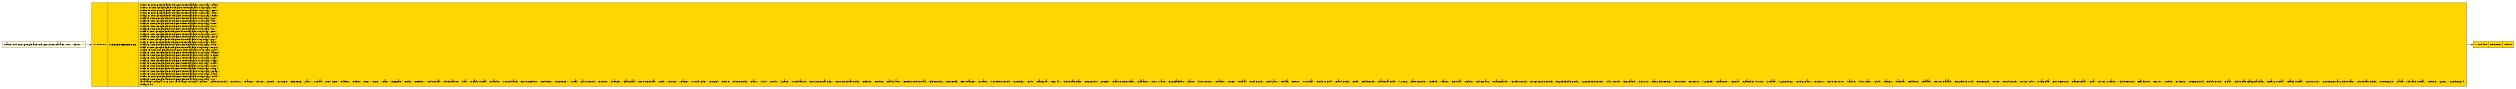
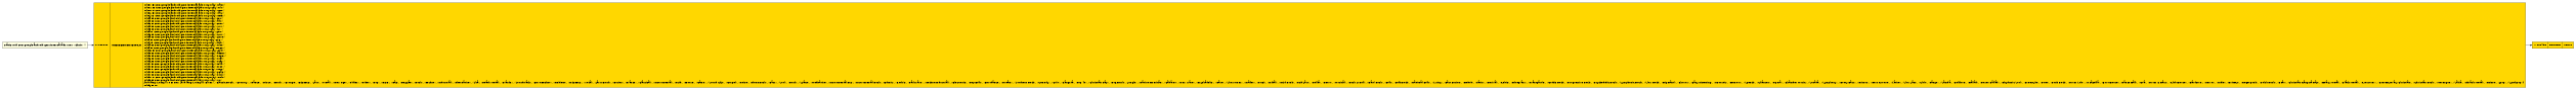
  digraph {
    rankdir=LR
    node [shape=record style=filled fillcolor=gold]
-   n1 [label="{0\:\ 0x0000|MTH_ENTER_BLOCK\l|zzbev = com.google.android.gms.internal.ads.zzsy.zzay(\"nam\")\lzzbew = com.google.android.gms.internal.ads.zzsy.zzay(\"trk\")\lzzbex = com.google.android.gms.internal.ads.zzsy.zzay(\"cmt\")\lzzbey = com.google.android.gms.internal.ads.zzsy.zzay(\"day\")\lzzbez = com.google.android.gms.internal.ads.zzsy.zzay(\"ART\")\lzzbfa = com.google.android.gms.internal.ads.zzsy.zzay(\"too\")\lzzbfb = com.google.android.gms.internal.ads.zzsy.zzay(\"alb\")\lzzbfc = com.google.android.gms.internal.ads.zzsy.zzay(\"com\")\lzzbfd = com.google.android.gms.internal.ads.zzsy.zzay(\"wrt\")\lzzbfe = com.google.android.gms.internal.ads.zzsy.zzay(\"lyr\")\lzzbff = com.google.android.gms.internal.ads.zzsy.zzay(\"gen\")\lzzbfg = com.google.android.gms.internal.ads.zzsy.zzay(\"covr\")\lzzbfh = com.google.android.gms.internal.ads.zzsy.zzay(\"gnre\")\lzzbfi = com.google.android.gms.internal.ads.zzsy.zzay(\"grp\")\lzzbfj = com.google.android.gms.internal.ads.zzsy.zzay(\"disk\")\lzzbfk = com.google.android.gms.internal.ads.zzsy.zzay(\"trkn\")\lzzbfl = com.google.android.gms.internal.ads.zzsy.zzay(\"tmpo\")\lzzbfm = com.google.android.gms.internal.ads.zzsy.zzay(\"cpil\")\lzzbfn = com.google.android.gms.internal.ads.zzsy.zzay(\"aART\")\lzzbfo = com.google.android.gms.internal.ads.zzsy.zzay(\"sonm\")\lzzbfp = com.google.android.gms.internal.ads.zzsy.zzay(\"soal\")\lzzbfq = com.google.android.gms.internal.ads.zzsy.zzay(\"soar\")\lzzbfr = com.google.android.gms.internal.ads.zzsy.zzay(\"soaa\")\lzzbfs = com.google.android.gms.internal.ads.zzsy.zzay(\"soco\")\lzzbft = com.google.android.gms.internal.ads.zzsy.zzay(\"rtng\")\lzzbfu = com.google.android.gms.internal.ads.zzsy.zzay(\"pgap\")\lzzbfv = com.google.android.gms.internal.ads.zzsy.zzay(\"sosn\")\lzzbfw = com.google.android.gms.internal.ads.zzsy.zzay(\"tvsh\")\lzzbfx = com.google.android.gms.internal.ads.zzsy.zzay(\"\-\-\-\-\")\ljava.lang.String[] r0 = new java.lang.String[]\{\"Blues\", \"Classic Rock\", \"Country\", \"Dance\", \"Disco\", \"Funk\", \"Grunge\", \"Hip\-Hop\", \"Jazz\", \"Metal\", \"New Age\", \"Oldies\", \"Other\", \"Pop\", \"R&B\", \"Rap\", \"Reggae\", \"Rock\", \"Techno\", \"Industrial\", \"Alternative\", \"Ska\", \"Death Metal\", \"Pranks\", \"Soundtrack\", \"Euro\-Techno\", \"Ambient\", \"Trip\-Hop\", \"Vocal\", \"Jazz+Funk\", \"Fusion\", \"Trance\", \"Classical\", \"Instrumental\", \"Acid\", \"House\", \"Game\", \"Sound Clip\", \"Gospel\", \"Noise\", \"AlternRock\", \"Bass\", \"Soul\", \"Punk\", \"Space\", \"Meditative\", \"Instrumental Pop\", \"Instrumental Rock\", \"Ethnic\", \"Gothic\", \"Darkwave\", \"Techno\-Industrial\", \"Electronic\", \"Pop\-Folk\", \"Eurodance\", \"Dream\", \"Southern Rock\", \"Comedy\", \"Cult\", \"Gangsta\", \"Top 40\", \"Christian Rap\", \"Pop\/Funk\", \"Jungle\", \"Native American\", \"Cabaret\", \"New Wave\", \"Psychadelic\", \"Rave\", \"Showtunes\", \"Trailer\", \"Lo\-Fi\", \"Tribal\", \"Acid Punk\", \"Acid Jazz\", \"Polka\", \"Retro\", \"Musical\", \"Rock & Roll\", \"Hard Rock\", \"Folk\", \"Folk\-Rock\", \"National Folk\", \"Swing\", \"Fast Fusion\", \"Bebob\", \"Latin\", \"Revival\", \"Celtic\", \"Bluegrass\", \"Avantgarde\", \"Gothic Rock\", \"Progressive Rock\", \"Psychedelic Rock\", \"Symphonic Rock\", \"Slow Rock\", \"Big Band\", \"Chorus\", \"Easy Listening\", \"Acoustic\", \"Humour\", \"Speech\", \"Chanson\", \"Opera\", \"Chamber Music\", \"Sonata\", \"Symphony\", \"Booty Bass\", \"Primus\", \"Porn Groove\", \"Satire\", \"Slow Jam\", \"Club\", \"Tango\", \"Samba\", \"Folklore\", \"Ballad\", \"Power Ballad\", \"Rhythmic Soul\", \"Freestyle\", \"Duet\", \"Punk Rock\", \"Drum Solo\", \"A capella\", \"Euro\-House\", \"Dance Hall\", \"Goa\", \"Drum & Bass\", \"Club\-House\", \"Hardcore\", \"Terror\", \"Indie\", \"BritPop\", \"Negerpunk\", \"Polsk Punk\", \"Beat\", \"Christian Gangsta Rap\", \"Heavy Metal\", \"Black Metal\", \"Crossover\", \"Contemporary Christian\", \"Christian Rock\", \"Merengue\", \"Salsa\", \"Thrash Metal\", \"Anime\", \"Jpop\", \"Synthpop\"\}\lzzbfy = r0\l}"]
+   n1 [label="{0\:\ 0x0000|MTH_RETURN_BLOCK\l|zzbev = com.google.android.gms.internal.ads.zzsy.zzay(\"nam\")\lzzbew = com.google.android.gms.internal.ads.zzsy.zzay(\"trk\")\lzzbex = com.google.android.gms.internal.ads.zzsy.zzay(\"cmt\")\lzzbey = com.google.android.gms.internal.ads.zzsy.zzay(\"day\")\lzzbez = com.google.android.gms.internal.ads.zzsy.zzay(\"ART\")\lzzbfa = com.google.android.gms.internal.ads.zzsy.zzay(\"too\")\lzzbfb = com.google.android.gms.internal.ads.zzsy.zzay(\"alb\")\lzzbfc = com.google.android.gms.internal.ads.zzsy.zzay(\"com\")\lzzbfd = com.google.android.gms.internal.ads.zzsy.zzay(\"wrt\")\lzzbfe = com.google.android.gms.internal.ads.zzsy.zzay(\"lyr\")\lzzbff = com.google.android.gms.internal.ads.zzsy.zzay(\"gen\")\lzzbfg = com.google.android.gms.internal.ads.zzsy.zzay(\"covr\")\lzzbfh = com.google.android.gms.internal.ads.zzsy.zzay(\"gnre\")\lzzbfi = com.google.android.gms.internal.ads.zzsy.zzay(\"grp\")\lzzbfj = com.google.android.gms.internal.ads.zzsy.zzay(\"disk\")\lzzbfk = com.google.android.gms.internal.ads.zzsy.zzay(\"trkn\")\lzzbfl = com.google.android.gms.internal.ads.zzsy.zzay(\"tmpo\")\lzzbfm = com.google.android.gms.internal.ads.zzsy.zzay(\"cpil\")\lzzbfn = com.google.android.gms.internal.ads.zzsy.zzay(\"aART\")\lzzbfo = com.google.android.gms.internal.ads.zzsy.zzay(\"sonm\")\lzzbfp = com.google.android.gms.internal.ads.zzsy.zzay(\"soal\")\lzzbfq = com.google.android.gms.internal.ads.zzsy.zzay(\"soar\")\lzzbfr = com.google.android.gms.internal.ads.zzsy.zzay(\"soaa\")\lzzbfs = com.google.android.gms.internal.ads.zzsy.zzay(\"soco\")\lzzbft = com.google.android.gms.internal.ads.zzsy.zzay(\"rtng\")\lzzbfu = com.google.android.gms.internal.ads.zzsy.zzay(\"pgap\")\lzzbfv = com.google.android.gms.internal.ads.zzsy.zzay(\"sosn\")\lzzbfw = com.google.android.gms.internal.ads.zzsy.zzay(\"tvsh\")\lzzbfx = com.google.android.gms.internal.ads.zzsy.zzay(\"\-\-\-\-\")\ljava.lang.String[] r0 = new java.lang.String[]\{\"Blues\", \"Classic Rock\", \"Country\", \"Dance\", \"Disco\", \"Funk\", \"Grunge\", \"Hip\-Hop\", \"Jazz\", \"Metal\", \"New Age\", \"Oldies\", \"Other\", \"Pop\", \"R&B\", \"Rap\", \"Reggae\", \"Rock\", \"Techno\", \"Industrial\", \"Alternative\", \"Ska\", \"Death Metal\", \"Pranks\", \"Soundtrack\", \"Euro\-Techno\", \"Ambient\", \"Trip\-Hop\", \"Vocal\", \"Jazz+Funk\", \"Fusion\", \"Trance\", \"Classical\", \"Instrumental\", \"Acid\", \"House\", \"Game\", \"Sound Clip\", \"Gospel\", \"Noise\", \"AlternRock\", \"Bass\", \"Soul\", \"Punk\", \"Space\", \"Meditative\", \"Instrumental Pop\", \"Instrumental Rock\", \"Ethnic\", \"Gothic\", \"Darkwave\", \"Techno\-Industrial\", \"Electronic\", \"Pop\-Folk\", \"Eurodance\", \"Dream\", \"Southern Rock\", \"Comedy\", \"Cult\", \"Gangsta\", \"Top 40\", \"Christian Rap\", \"Pop\/Funk\", \"Jungle\", \"Native American\", \"Cabaret\", \"New Wave\", \"Psychadelic\", \"Rave\", \"Showtunes\", \"Trailer\", \"Lo\-Fi\", \"Tribal\", \"Acid Punk\", \"Acid Jazz\", \"Polka\", \"Retro\", \"Musical\", \"Rock & Roll\", \"Hard Rock\", \"Folk\", \"Folk\-Rock\", \"National Folk\", \"Swing\", \"Fast Fusion\", \"Bebob\", \"Latin\", \"Revival\", \"Celtic\", \"Bluegrass\", \"Avantgarde\", \"Gothic Rock\", \"Progressive Rock\", \"Psychedelic Rock\", \"Symphonic Rock\", \"Slow Rock\", \"Big Band\", \"Chorus\", \"Easy Listening\", \"Acoustic\", \"Humour\", \"Speech\", \"Chanson\", \"Opera\", \"Chamber Music\", \"Sonata\", \"Symphony\", \"Booty Bass\", \"Primus\", \"Porn Groove\", \"Satire\", \"Slow Jam\", \"Club\", \"Tango\", \"Samba\", \"Folklore\", \"Ballad\", \"Power Ballad\", \"Rhythmic Soul\", \"Freestyle\", \"Duet\", \"Punk Rock\", \"Drum Solo\", \"A capella\", \"Euro\-House\", \"Dance Hall\", \"Goa\", \"Drum & Bass\", \"Club\-House\", \"Hardcore\", \"Terror\", \"Indie\", \"BritPop\", \"Negerpunk\", \"Polsk Punk\", \"Beat\", \"Christian Gangsta Rap\", \"Heavy Metal\", \"Black Metal\", \"Crossover\", \"Contemporary Christian\", \"Christian Rock\", \"Merengue\", \"Salsa\", \"Thrash Metal\", \"Anime\", \"Jpop\", \"Synthpop\"\}\lzzbfy = r0\l}"]
    n2 [label="{1\:\ 0x045e|RETURN\l|return\l}"]
    n3 [label="{static void com.google.android.gms.internal.ads.zzov.\<clinit\>() }" fillcolor=lightyellow]
    n1 -> n2
    n3 -> n1
  }
